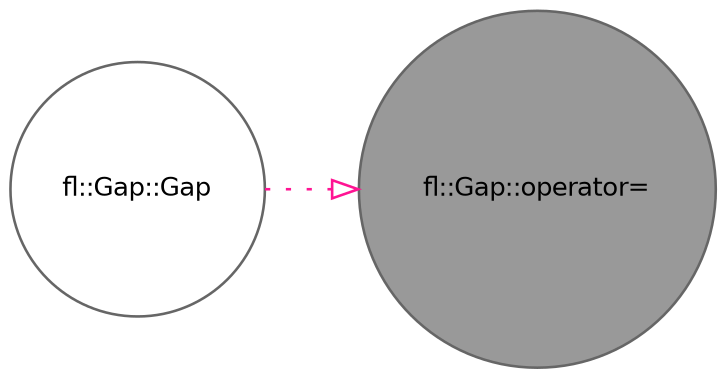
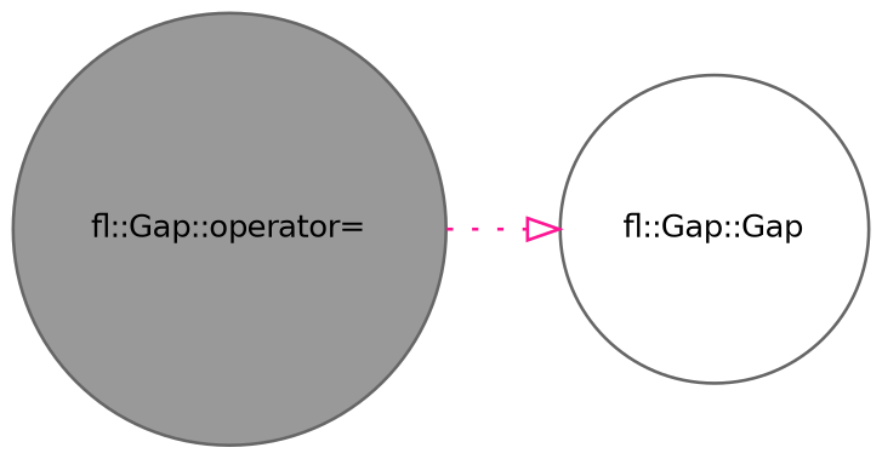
  digraph {
    rankdir=LR
    node [fontname=Helvetica fontsize=10 shape=circle style=filled]
    n1 [color=gray40 fillcolor=grey60 fontcolor=black height=0.2 label="fl::Gap::operator=" width=0.4]
    n2 [color=grey40 fillcolor=white height=0.2 label="fl::Gap::Gap" width=0.4]
-   n2 -> n1 [color=deeppink fontname=Helvetica fontsize=10 labelfontname=Helvetica labelfontsize=10 style=dotted arrowhead=onormal]
+   n1 -> n2 [color=deeppink fontname=Helvetica fontsize=10 labelfontname=Helvetica labelfontsize=10 style=dotted arrowhead=onormal]
  }
